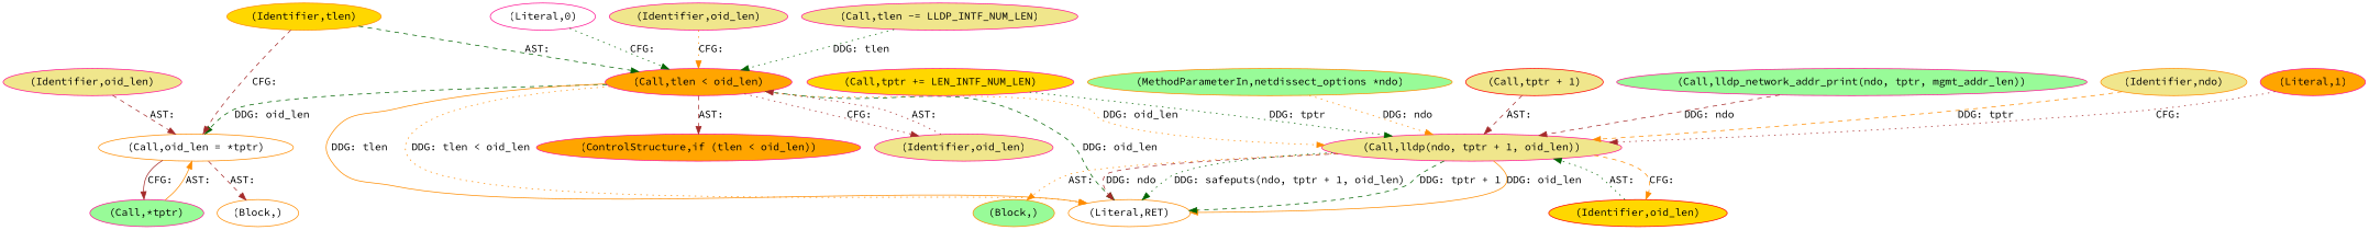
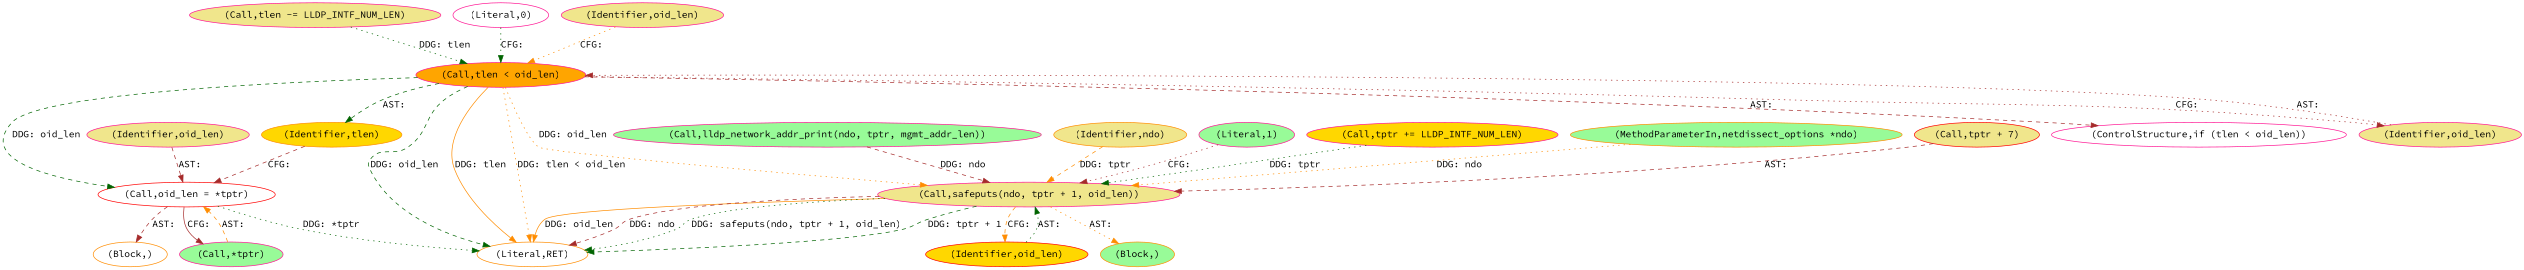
  digraph {
    fontname="Source Code Pro"
    node [color=deeppink fillcolor=khaki fontname="Source Code Pro" style=filled]
    edge [color=brown fontname="Source Code Pro" style=dotted]
-   n1 [color=darkorange fillcolor=white label="(Call,oid_len = *tptr)"]
+   n1 [color=red fillcolor=white label="(Call,oid_len = *tptr)"]
    n2 [color=darkorange fillcolor=white label="(Literal,RET)"]
    n3 [color=darkorange fillcolor=white label="(Block,)"]
    n4 [fillcolor=palegreen label="(Call,*tptr)"]
    n5 [fillcolor=orange label="(Call,tlen < oid_len)"]
-   n6 [label="(Call,lldp(ndo, tptr + 1, oid_len))"]
-   n7 [fillcolor=orange label="(ControlStructure,if (tlen < oid_len))"]
+   n6 [label="(Call,safeputs(ndo, tptr + 1, oid_len))"]
+   n7 [fillcolor=white label="(ControlStructure,if (tlen < oid_len))"]
    n8 [label="(Identifier,oid_len)"]
    n9 [color=red fillcolor=gold label="(Identifier,oid_len)"]
    n10 [color=darkorange fillcolor=palegreen label="(Block,)"]
    n11 [fillcolor=palegreen label="(Call,lldp_network_addr_print(ndo, tptr, mgmt_addr_len))"]
    n12 [label="(Identifier,oid_len)"]
    n13 [color=darkorange label="(Identifier,ndo)"]
-   n14 [fillcolor=orange label="(Literal,1)"]
-   n15 [fillcolor=gold label="(Call,tptr += LEN_INTF_NUM_LEN)"]
+   n14 [fillcolor=palegreen label="(Literal,1)"]
+   n15 [fillcolor=gold label="(Call,tptr += LLDP_INTF_NUM_LEN)"]
    n16 [label="(Call,tlen -= LLDP_INTF_NUM_LEN)"]
    n17 [color=darkorange fillcolor=palegreen label="(MethodParameterIn,netdissect_options *ndo)"]
    n18 [fillcolor=white label="(Literal,0)"]
    n19 [label="(Identifier,oid_len)"]
-   n20 [color=red label="(Call,tptr + 1)"]
+   n20 [color=red label="(Call,tptr + 7)"]
    n21 [color=darkorange fillcolor=gold label="(Identifier,tlen)"]
+   n1 -> n2 [color=darkgreen label="DDG: *tptr"]
    n1 -> n3 [label="AST: " style=dashed]
    n1 -> n4 [label="CFG: " style=solid]
-   n4 -> n1 [color=darkorange label="AST: " style=solid]
+   n4 -> n1 [color=darkorange label="AST: " style=dashed]
    n5 -> n1 [color=darkgreen label="DDG: oid_len" style=dashed]
    n5 -> n2 [color=darkgreen label="DDG: oid_len" style=dashed]
    n5 -> n2 [color=darkorange label="DDG: tlen" style=solid]
    n5 -> n2 [color=darkorange label="DDG: tlen < oid_len"]
    n5 -> n6 [color=darkorange label="DDG: oid_len"]
    n5 -> n7 [label="AST: " style=dashed]
    n5 -> n8 [label="CFG: "]
    n6 -> n2 [color=darkorange label="DDG: oid_len" style=solid]
    n6 -> n2 [label="DDG: ndo" style=dashed]
    n6 -> n2 [color=darkgreen label="DDG: safeputs(ndo, tptr + 1, oid_len)"]
    n6 -> n2 [color=darkgreen label="DDG: tptr + 1" style=dashed]
    n6 -> n9 [color=darkorange label="CFG: " style=dashed]
    n6 -> n10 [color=darkorange label="AST: "]
    n8 -> n5 [label="AST: "]
    n9 -> n6 [color=darkgreen label="AST: "]
    n11 -> n6 [label="DDG: ndo" style=dashed]
    n12 -> n1 [label="AST: " style=dashed]
    n13 -> n6 [color=darkorange label="DDG: tptr" style=dashed]
    n14 -> n6 [label="CFG: "]
    n15 -> n6 [color=darkgreen label="DDG: tptr"]
    n16 -> n5 [color=darkgreen label="DDG: tlen"]
    n17 -> n6 [color=darkorange label="DDG: ndo"]
    n18 -> n5 [color=darkgreen label="CFG: "]
    n19 -> n5 [color=darkorange label="CFG: "]
    n20 -> n6 [label="AST: " style=dashed]
    n21 -> n1 [label="CFG: " style=dashed]
-   n21 -> n5 [color=darkgreen label="AST: " style=dashed]
+   n5 -> n21 [color=darkgreen label="AST: " style=dashed]
  }
